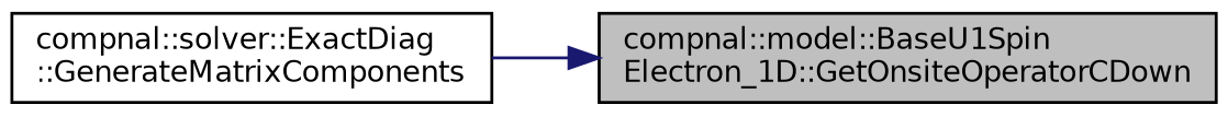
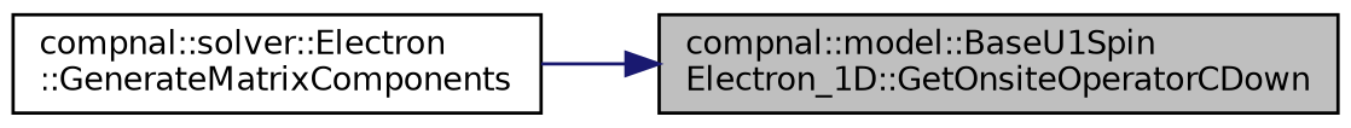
  digraph {
    rankdir=RL
    node [color=black fontname=Helvetica fontsize=10 shape=record style=filled]
    n1 [fillcolor=grey75 fontcolor=black height=0.2 label="compnal::model::BaseU1Spin\lElectron_1D::GetOnsiteOperatorCDown" width=0.4]
-   n2 [fillcolor=white height=0.2 label="compnal::solver::ExactDiag\l::GenerateMatrixComponents" width=0.4]
+   n2 [fillcolor=white height=0.2 label="compnal::solver::Electron\l::GenerateMatrixComponents" width=0.4]
    n1 -> n2 [color=midnightblue dir=back fontname=Helvetica fontsize=10 labelfontname=Helvetica labelfontsize=10 style=solid]
  }
